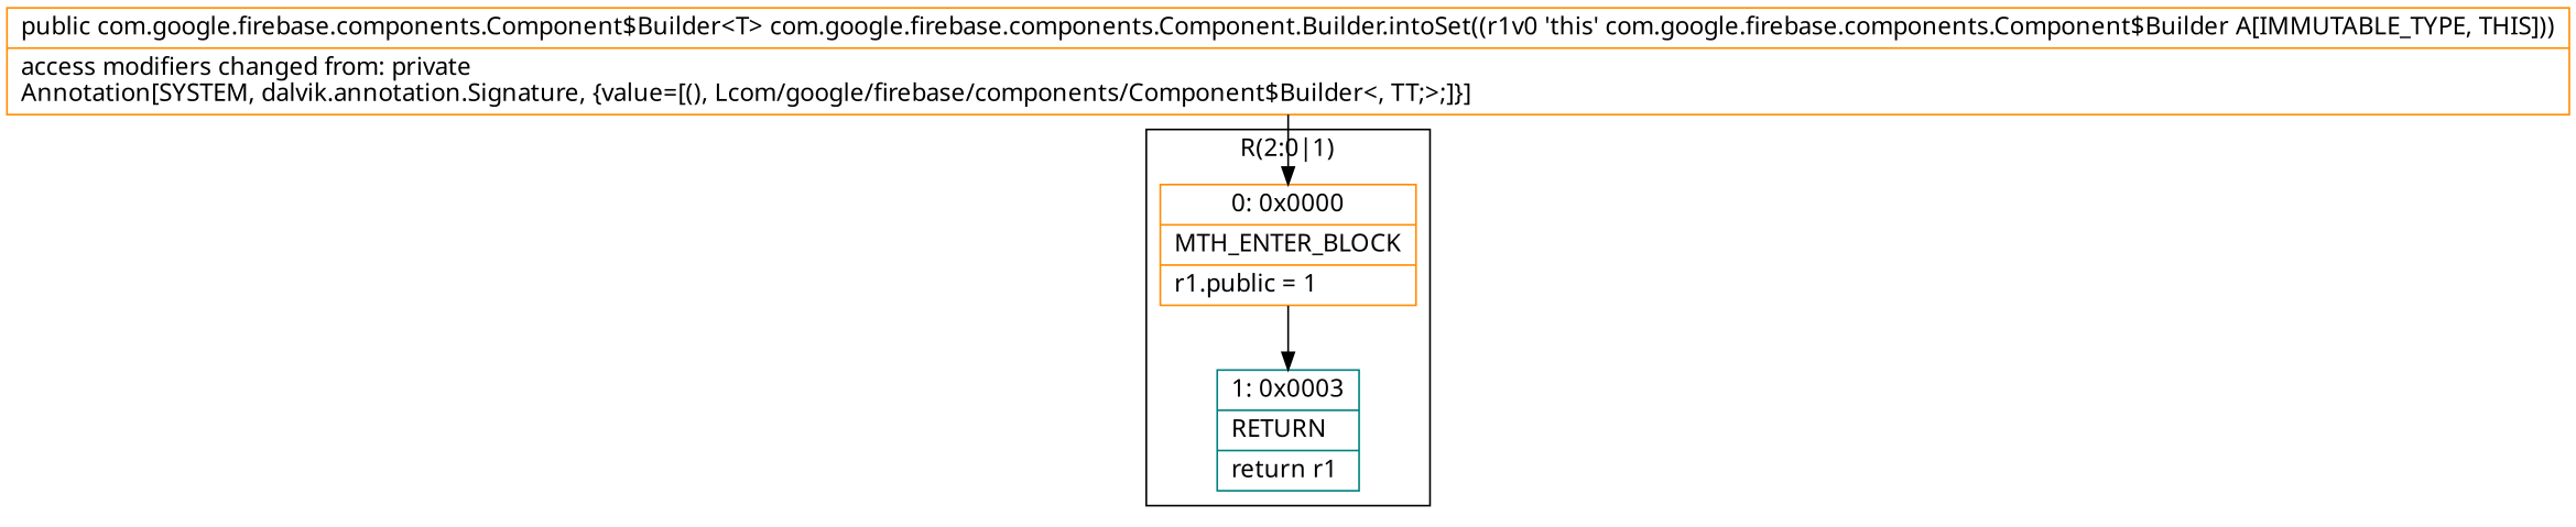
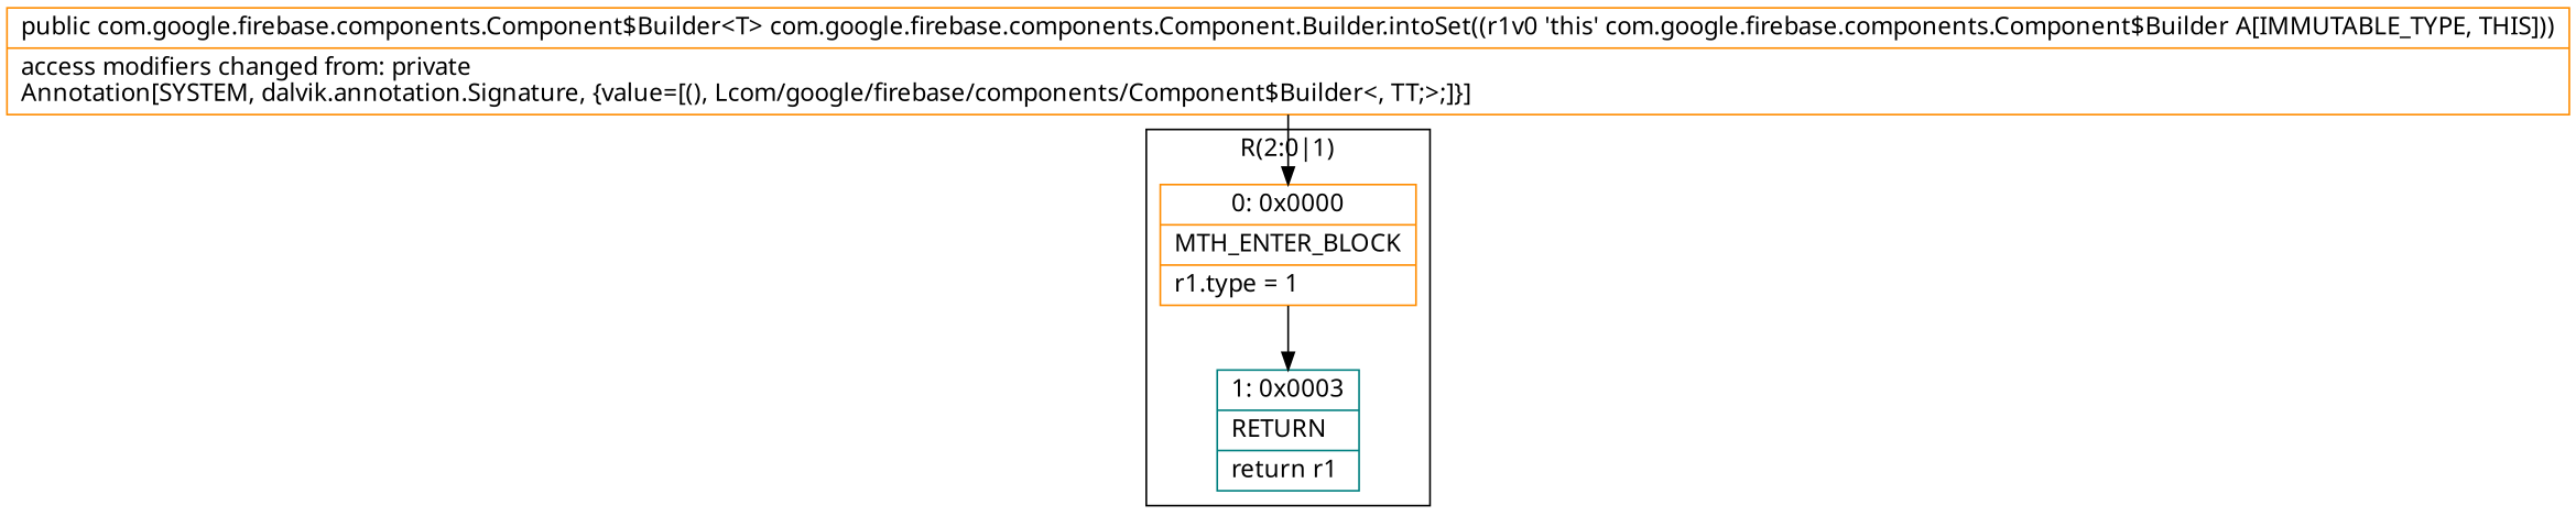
  digraph {
    fontname="Noto Sans"
    node [color=darkorange shape=record fontname="Noto Sans"]
    edge [fontname="Noto Sans"]
-   n1 [label="{0\:\ 0x0000|MTH_ENTER_BLOCK\l|r1.public = 1\l}"]
+   n1 [label="{0\:\ 0x0000|MTH_ENTER_BLOCK\l|r1.type = 1\l}"]
    n2 [color=teal label="{1\:\ 0x0003|RETURN\l|return r1\l}"]
    n3 [label="{public com.google.firebase.components.Component$Builder\<T\> com.google.firebase.components.Component.Builder.intoSet((r1v0 'this' com.google.firebase.components.Component$Builder A[IMMUTABLE_TYPE, THIS]))  | access modifiers changed from: private\lAnnotation[SYSTEM, dalvik.annotation.Signature, \{value=[(), Lcom\/google\/firebase\/components\/Component$Builder\<, TT;\>;]\}]\l}"]
    subgraph cluster_1 {
      label="R(2:0|1)"
      n1
      n2
    }
    n1 -> n2
    n3 -> n1
  }
